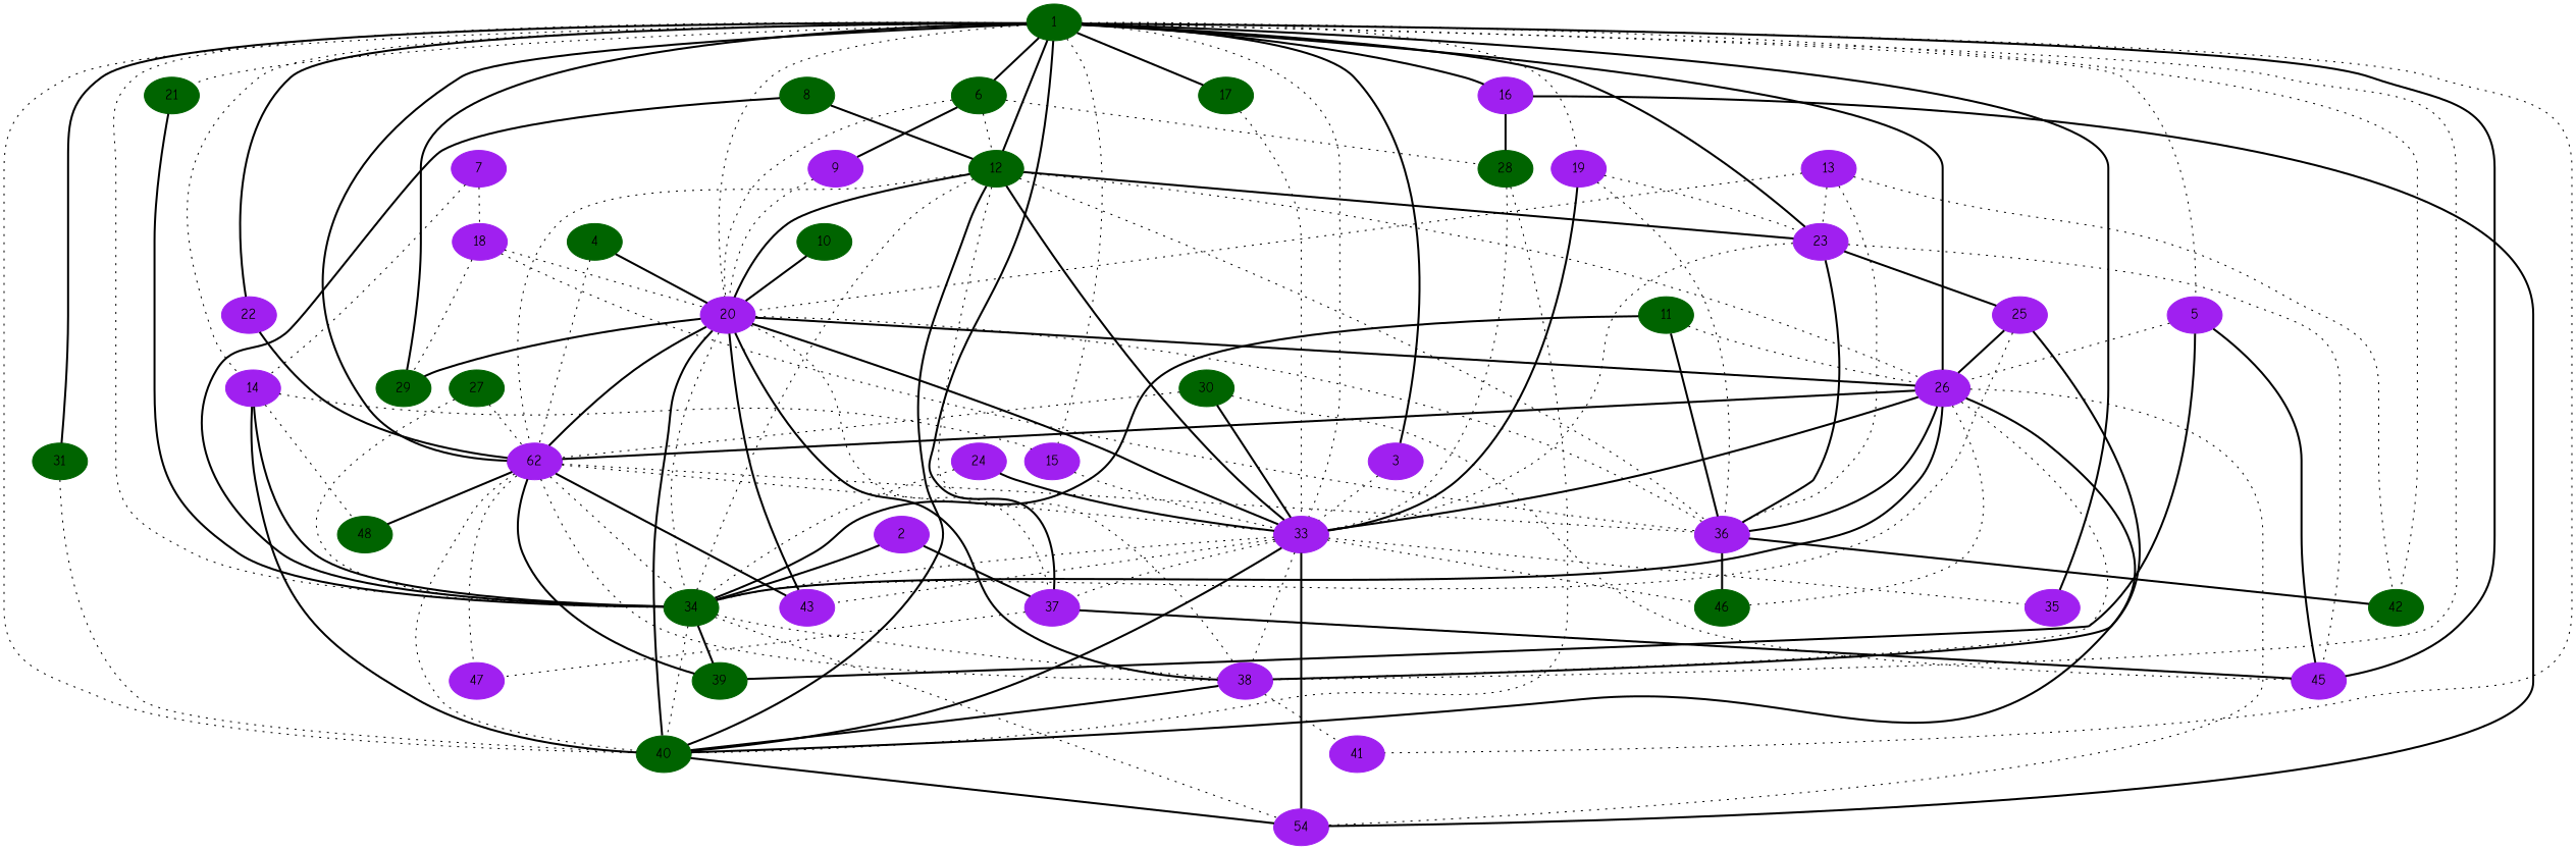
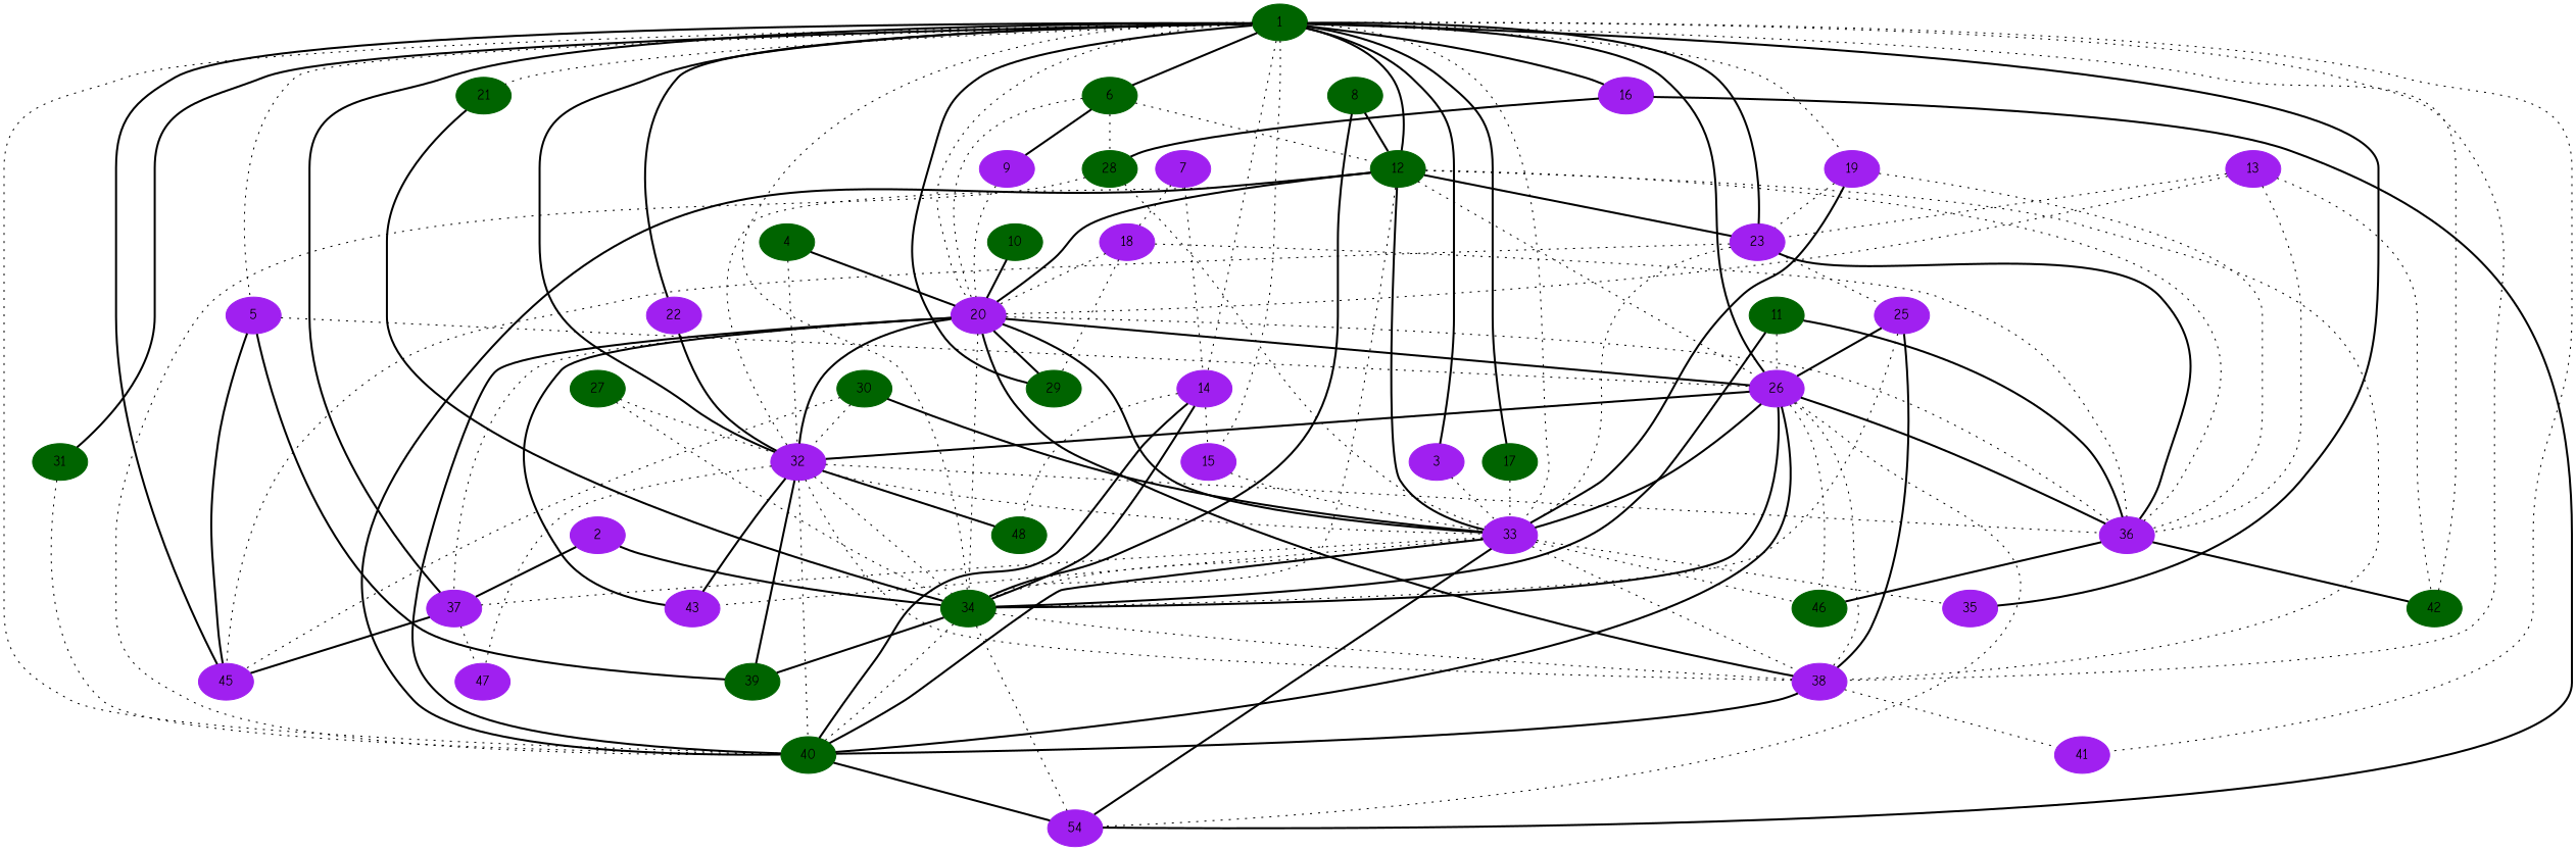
  graph {
    fontname="Comic Neue"
    node [color=purple fontname="Comic Neue" style=filled]
    edge [fontname="Comic Neue" style=dotted weight=1.0]
    1 [color=darkgreen]
    3
    5
    6 [color=darkgreen]
    12 [color=darkgreen]
    14
    15
    16
    17 [color=darkgreen]
    19
    20
    21 [color=darkgreen]
    22
    23
    26
    29 [color=darkgreen]
    31 [color=darkgreen]
-   32 [label=62]
+   32
    33
    34 [color=darkgreen]
    35
    37
    38
    40 [color=darkgreen]
    41
    42 [color=darkgreen]
    45
    39 [color=darkgreen]
    9
    28 [color=darkgreen]
    36
    48 [color=darkgreen]
    n33 [label=54]
    43
    25
    46 [color=darkgreen]
    47
    2
    4 [color=darkgreen]
    7
    18
    8 [color=darkgreen]
    10 [color=darkgreen]
    11 [color=darkgreen]
    13
-   24
    27 [color=darkgreen]
    30 [color=darkgreen]
    1 -- 3 [style=bold]
    1 -- 5
    1 -- 6 [style=bold]
    1 -- 12 [style=bold weight=3.0]
    1 -- 14
    1 -- 15
    1 -- 16 [style=bold weight=2.0]
    1 -- 17 [style=bold]
    1 -- 19
    1 -- 20 [weight=2.0]
    1 -- 21 [weight=2.0]
    1 -- 22 [style=bold]
    1 -- 23 [style=bold]
    1 -- 26 [style=bold weight=2.0]
    1 -- 29 [style=bold weight=2.0]
    1 -- 31 [style=bold]
    1 -- 32 [style=bold weight=2.0]
    1 -- 33 [weight=3.0]
    1 -- 34 [weight=3.0]
    1 -- 35 [style=bold weight=2.0]
    1 -- 37 [style=bold]
    1 -- 38 [weight=2.0]
    1 -- 40 [weight=3.0]
    1 -- 41
    1 -- 42
    1 -- 45 [style=bold]
    3 -- 33
    5 -- 26
    5 -- 45 [style=bold]
    5 -- 39 [style=bold]
    6 -- 12
    6 -- 20
    6 -- 9 [style=bold]
    6 -- 28
    12 -- 20 [style=bold]
    12 -- 23 [style=bold]
    12 -- 26
    12 -- 32 [weight=2.0]
    12 -- 33 [style=bold]
    12 -- 34
    12 -- 38
    12 -- 40 [style=bold]
    12 -- 36
    14 -- 15
    14 -- 34 [style=bold]
    14 -- 40 [style=bold]
    14 -- 48
    15 -- 33
    16 -- 28 [style=bold]
    16 -- n33 [style=bold]
    17 -- 33
    19 -- 23
    19 -- 33 [style=bold weight=2.0]
    19 -- 36
    20 -- 26 [style=bold]
    20 -- 29 [style=bold]
    20 -- 32 [style=bold]
    20 -- 33 [style=bold]
    20 -- 34
    20 -- 37
    20 -- 38 [style=bold weight=2.0]
    20 -- 40 [style=bold]
    20 -- 36
    20 -- 43 [style=bold]
    21 -- 34 [style=bold]
    22 -- 32 [style=bold]
    23 -- 33
    23 -- 45
    23 -- 36 [style=bold]
-   23 -- 25 [style=bold]
+   23 -- 25
    26 -- 32 [style=bold]
    26 -- 33 [style=bold weight=3.0]
    26 -- 34 [style=bold]
    26 -- 38
    26 -- 40 [style=bold]
    26 -- 36 [style=bold]
    26 -- n33
    26 -- 46
    31 -- 40
    32 -- 33
    32 -- 34
    32 -- 38
    32 -- 40
    32 -- 39 [style=bold]
    32 -- 36 [weight=2.0]
    32 -- 48 [style=bold]
    32 -- 43 [style=bold]
    32 -- 47
    33 -- 34
    33 -- 35
    33 -- 37
    33 -- 38 [weight=2.0]
    33 -- 40 [style=bold weight=2.0]
    33 -- n33 [style=bold]
    33 -- 43
    33 -- 46
    34 -- 38 [weight=2.0]
    34 -- 40
    34 -- 39 [style=bold]
    34 -- n33
    37 -- 45 [style=bold]
    37 -- 47
    38 -- 40 [style=bold]
    38 -- 41 [weight=2.0]
    40 -- n33 [style=bold]
    9 -- 20
    28 -- 33
    28 -- 40
    36 -- 42 [style=bold]
    36 -- 46 [style=bold]
    25 -- 26 [style=bold]
    25 -- 34
    25 -- 38 [style=bold]
    2 -- 34 [style=bold]
    2 -- 37 [style=bold]
    4 -- 20 [style=bold]
    4 -- 32
    7 -- 14
    7 -- 18
    18 -- 20
    18 -- 29
    18 -- 36
    8 -- 12 [style=bold]
    8 -- 34 [style=bold]
    10 -- 20 [style=bold]
    11 -- 26
    11 -- 34 [style=bold]
    11 -- 36 [style=bold]
    13 -- 20
    13 -- 23
    13 -- 42
    13 -- 36
-   24 -- 33 [style=bold]
-   24 -- 34
    27 -- 32
    27 -- 34
    30 -- 32
    30 -- 33 [style=bold]
    30 -- 45
  }
